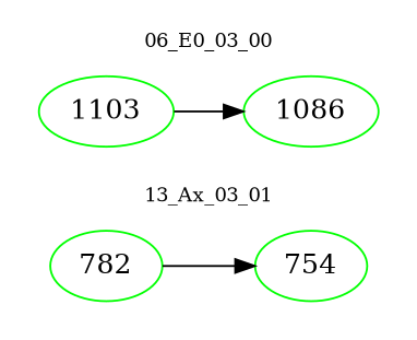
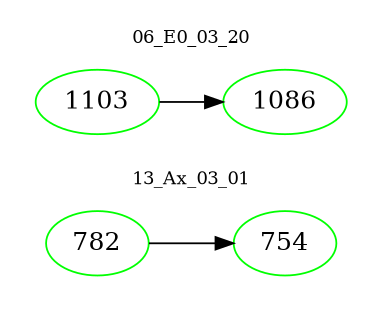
  digraph {
    rankdir=LR
    node [color=green]
    edge [color=black]
    n1 [label=782]
    n2 [label=754]
    n3 [label=1103]
    n4 [label=1086]
    subgraph cluster_1 {
      color=white
      fontsize=10
      label="13_Ax_03_01"
      n1
      n2
    }
    subgraph cluster_2 {
      color=white
      fontsize=10
-     label="06_E0_03_00"
+     label="06_E0_03_20"
      n3
      n4
    }
    n1 -> n2
    n3 -> n4
  }
